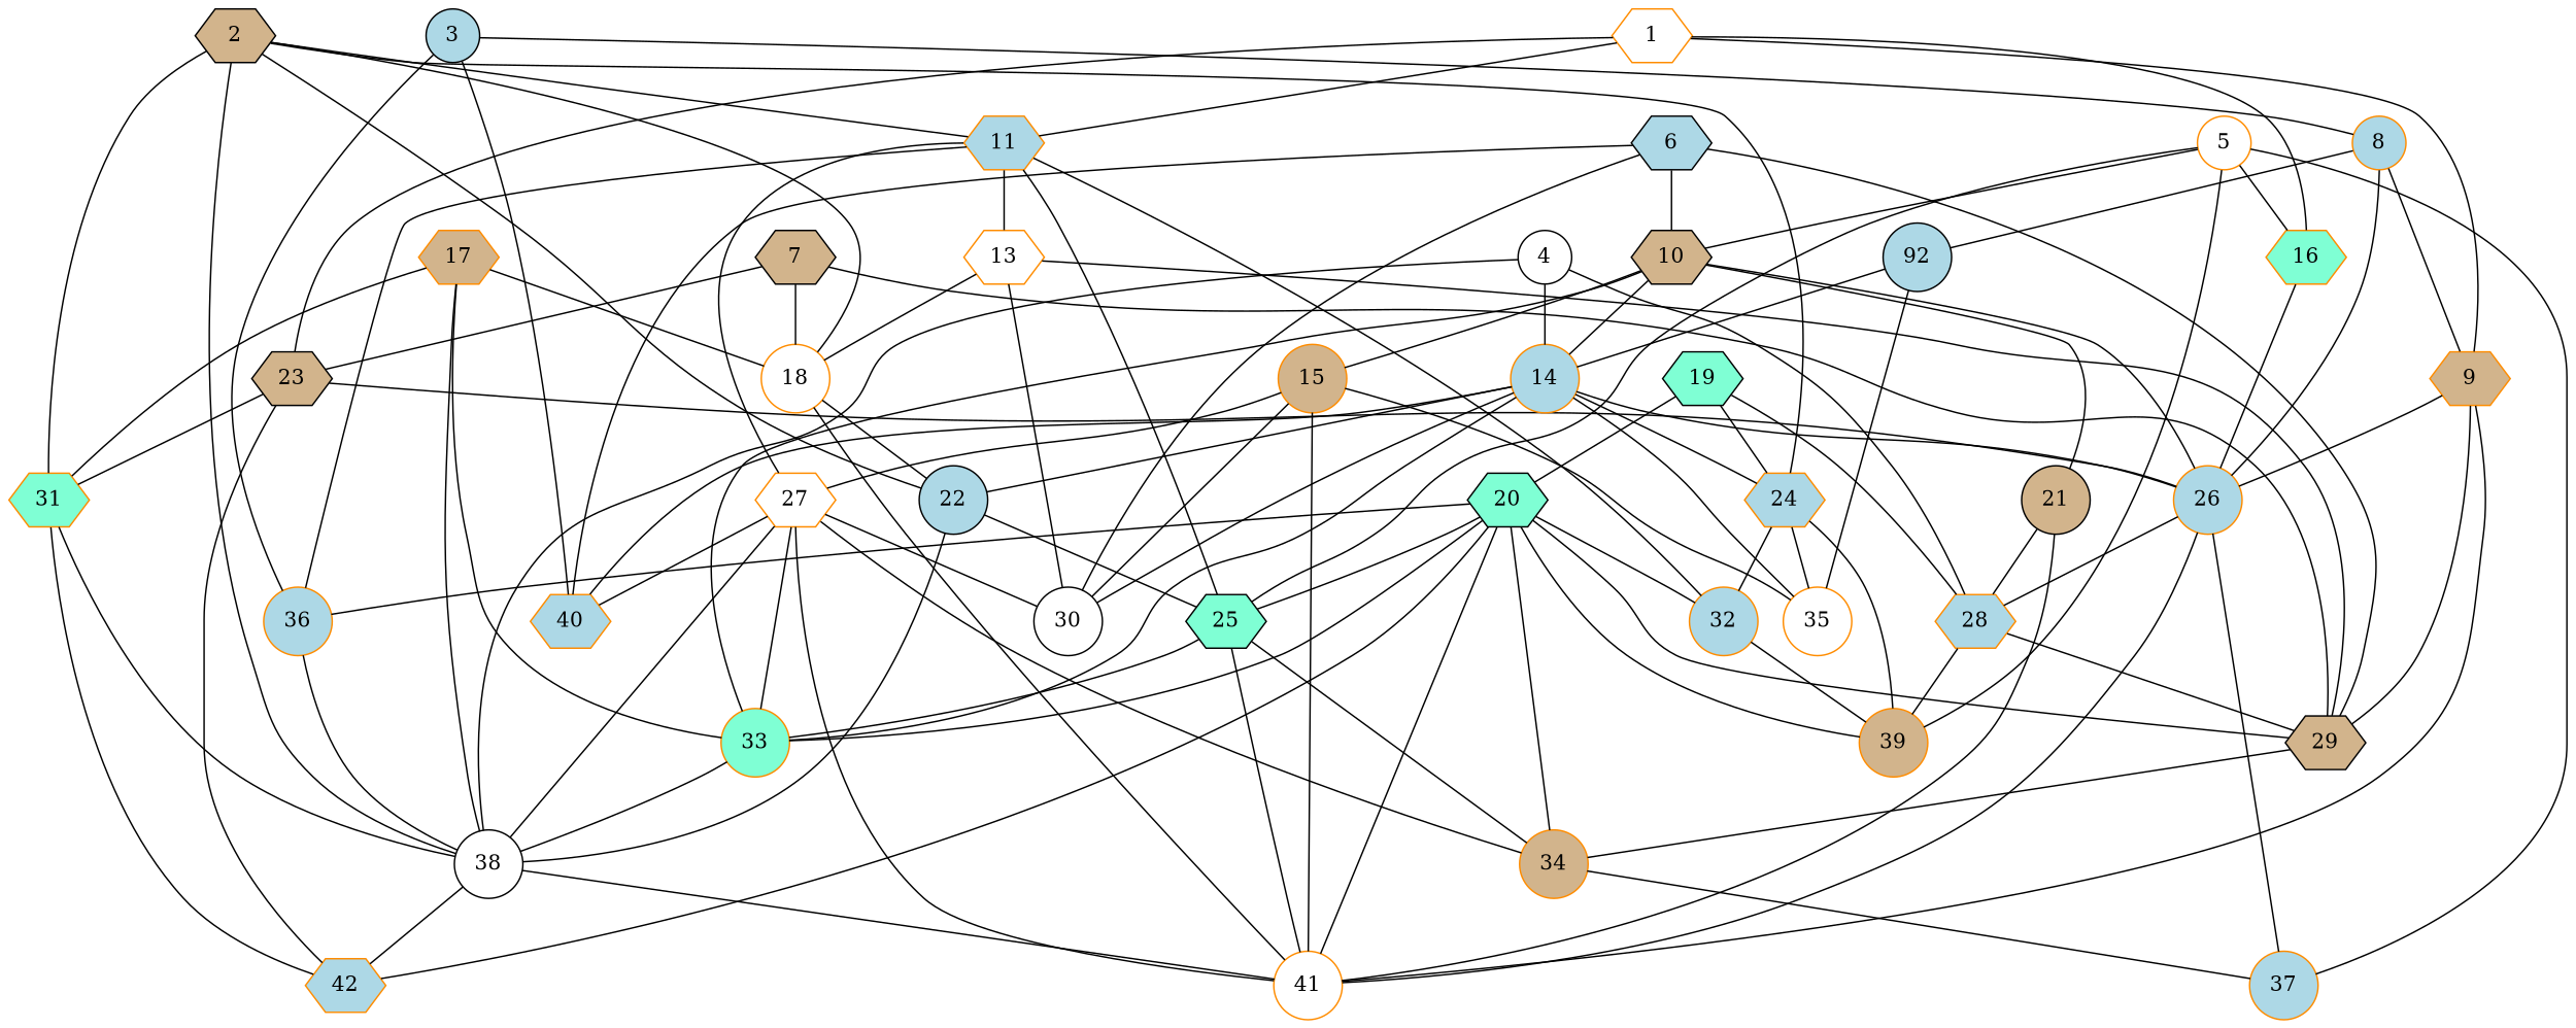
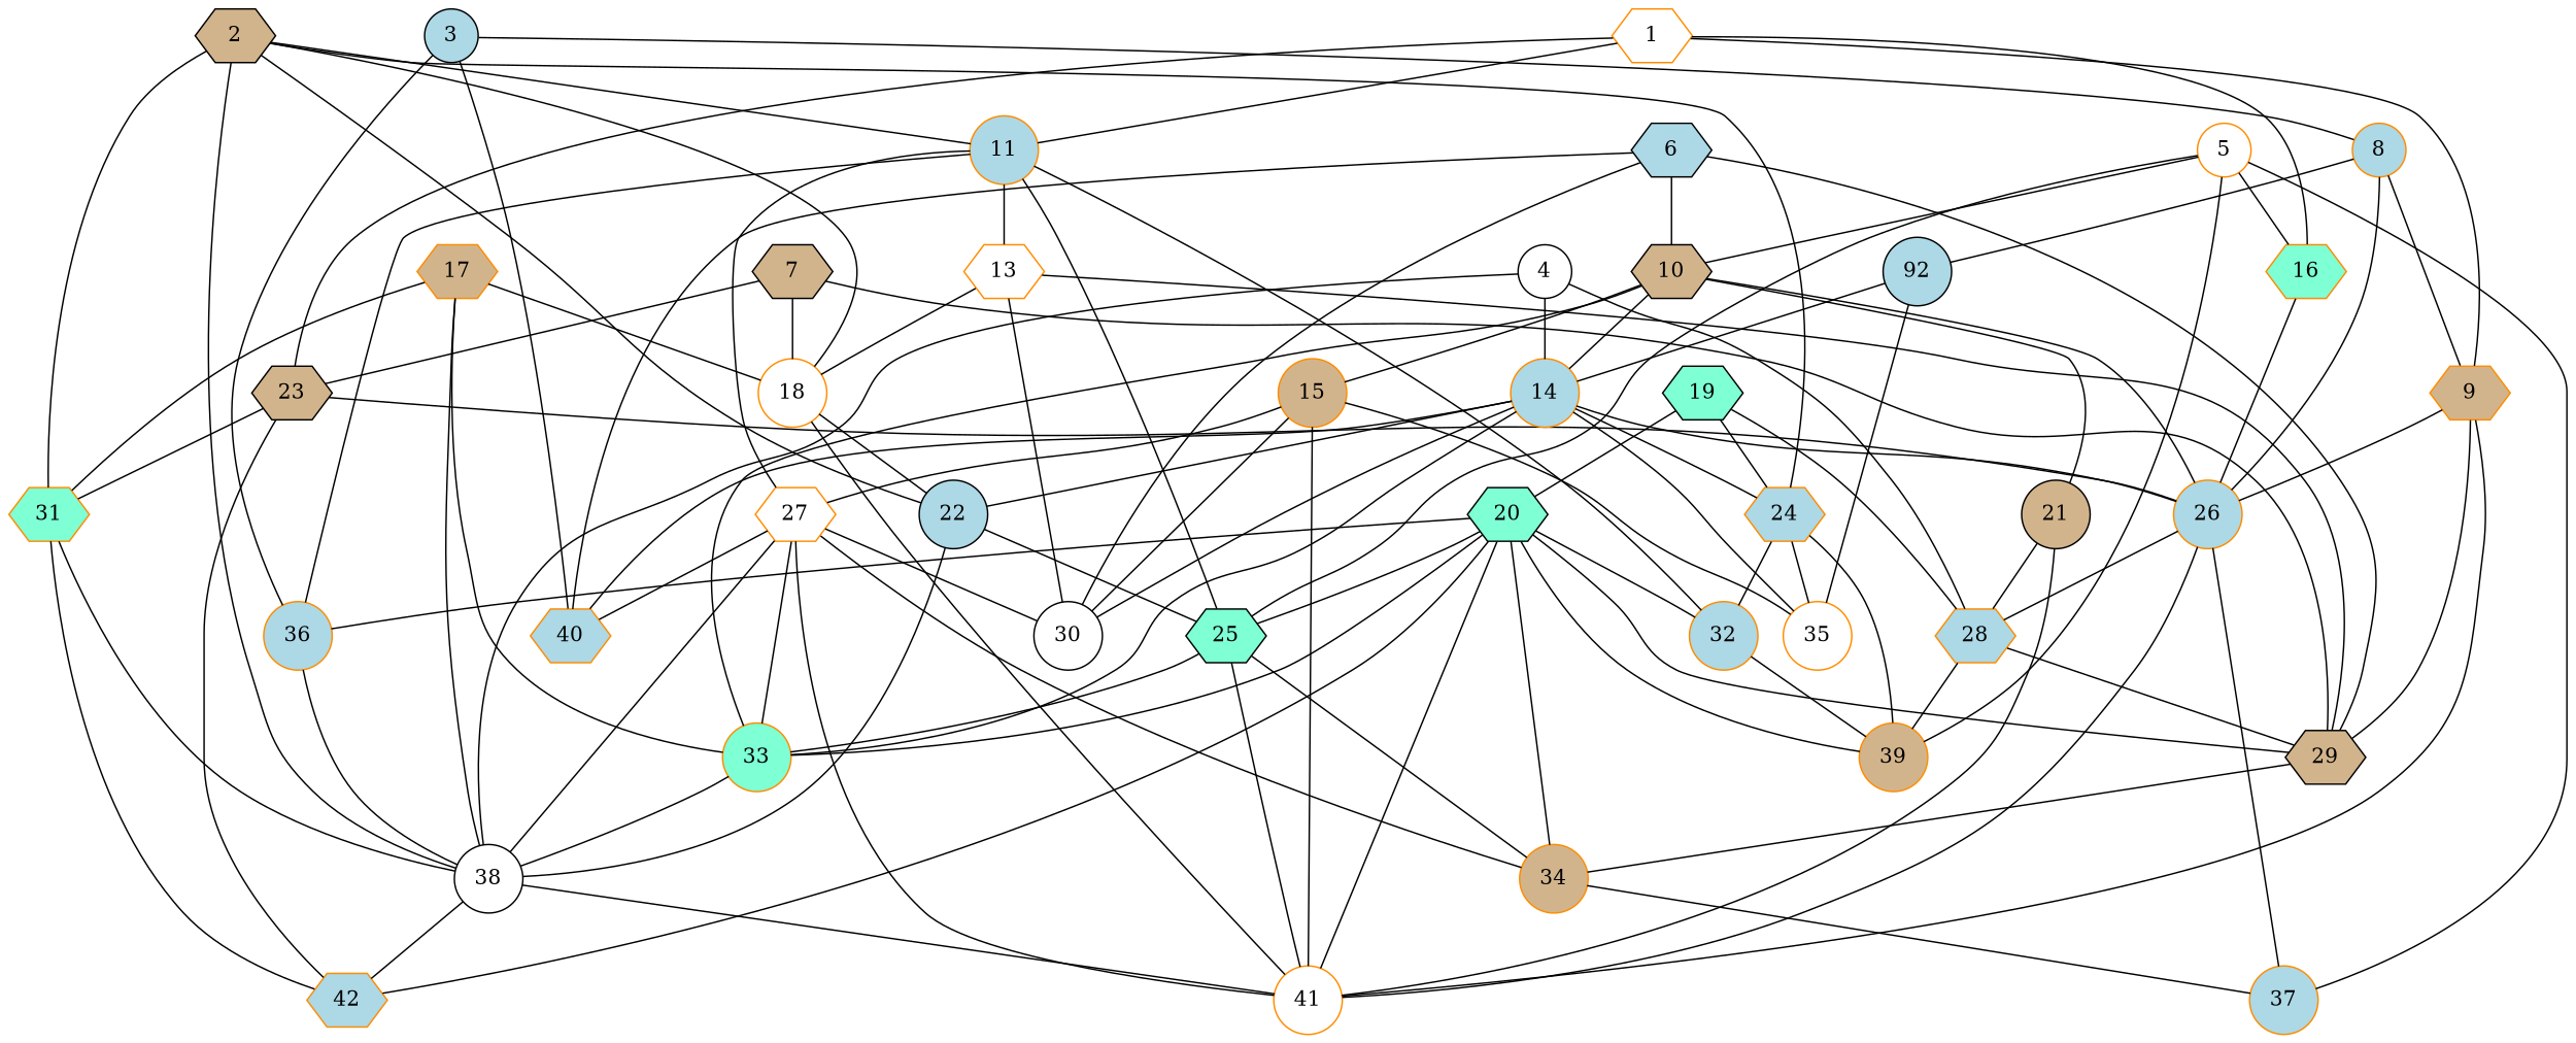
  graph {
    node [color=darkorange fillcolor=lightblue shape=circle style=filled]
    edge [weight=1.0]
    1 [fillcolor=white shape=hexagon]
    9 [fillcolor=tan shape=hexagon]
-   11 [shape=hexagon]
+   11
    16 [fillcolor=aquamarine shape=hexagon]
    23 [color=black fillcolor=tan shape=hexagon]
    29 [color=black fillcolor=tan shape=hexagon]
    26
    41 [fillcolor=white]
    36
    25 [color=black fillcolor=aquamarine shape=hexagon]
    13 [fillcolor=white shape=hexagon]
    27 [fillcolor=white shape=hexagon]
    32
    31 [fillcolor=aquamarine shape=hexagon]
    42 [shape=hexagon]
    2 [color=black fillcolor=tan shape=hexagon]
    18 [fillcolor=white]
    22 [color=black]
    24 [shape=hexagon]
    38 [color=black fillcolor=white]
    39 [fillcolor=tan]
    35 [fillcolor=white]
    3 [color=black]
    8
    40 [shape=hexagon]
    n26 [color=black label=92]
    4 [color=black fillcolor=white]
    14
    28 [shape=hexagon]
    30 [color=black fillcolor=white]
    33 [fillcolor=aquamarine]
    5 [fillcolor=white]
    10 [color=black fillcolor=tan shape=hexagon]
    37
    15 [fillcolor=tan]
    21 [color=black fillcolor=tan]
    34 [fillcolor=tan]
    6 [color=black shape=hexagon]
    7 [color=black fillcolor=tan shape=hexagon]
    17 [fillcolor=tan shape=hexagon]
    19 [color=black fillcolor=aquamarine shape=hexagon]
    20 [color=black fillcolor=aquamarine shape=hexagon]
    1 -- 9
    1 -- 11
    1 -- 16
    1 -- 23
    9 -- 29
    9 -- 26
    9 -- 41
    11 -- 36
    11 -- 25
    11 -- 13
    11 -- 27
    11 -- 32
    16 -- 26
    23 -- 26
    23 -- 31
    23 -- 42
    29 -- 34
    26 -- 41
    26 -- 28 [weight=2.0]
    26 -- 37
    36 -- 38
    25 -- 41
    25 -- 33
    25 -- 34
    13 -- 29
    13 -- 18
    13 -- 30
    27 -- 41
    27 -- 38
    27 -- 40
    27 -- 30
    27 -- 33
    27 -- 34
    32 -- 39
    31 -- 42
    31 -- 38
    2 -- 11
    2 -- 31 [weight=2.0]
    2 -- 18
    2 -- 22
    2 -- 24 [weight=2.0]
    2 -- 38
    18 -- 41
    18 -- 22
    22 -- 25
    22 -- 38
    24 -- 32
    24 -- 39
    24 -- 35 [weight=2.0]
    38 -- 41
    38 -- 42
    3 -- 36 [weight=2.0]
    3 -- 8
    3 -- 40
    8 -- 9
    8 -- 26
    8 -- n26
    n26 -- 35
    n26 -- 14
    4 -- 38
    4 -- 14
    4 -- 28
    14 -- 26
    14 -- 22
    14 -- 24
    14 -- 35
    14 -- 40
    14 -- 30
    14 -- 33
    28 -- 29
    28 -- 39
    33 -- 38 [weight=2.0]
    5 -- 16
    5 -- 25
    5 -- 39
    5 -- 10
    5 -- 37
    10 -- 26
    10 -- 14
    10 -- 33
    10 -- 15
    10 -- 21
    15 -- 41 [weight=2.0]
    15 -- 27
    15 -- 35
    15 -- 30
    21 -- 41
    21 -- 28
    34 -- 37
    6 -- 29 [weight=2.0]
    6 -- 40
    6 -- 30
    6 -- 10
    7 -- 23
    7 -- 29
    7 -- 18 [weight=2.0]
    17 -- 31
    17 -- 18
    17 -- 38
    17 -- 33
    19 -- 24
    19 -- 28
    19 -- 20
    20 -- 29
    20 -- 41
    20 -- 36
    20 -- 25 [weight=2.0]
    20 -- 32
    20 -- 42
    20 -- 39
    20 -- 33
    20 -- 34 [weight=2.0]
  }
